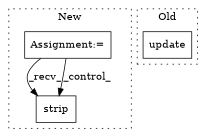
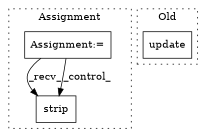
  digraph {
    node [a=32 shape=box]
    n1 [l=7 label=strip s=9061]
    n2 [a=7 l=4 label="Assignment:=" s=8750]
    n3 [l="7,1" label=update s="9220,9232"]
    subgraph cluster_1 {
-     label=New
+     label=Assignment
      style=dotted
      n1
      n2
    }
    subgraph cluster_2 {
      label=Old
      style=dotted
      n3
    }
    n2 -> n1 [label=_recv_]
    n2 -> n1 [label=_control_]
  }
